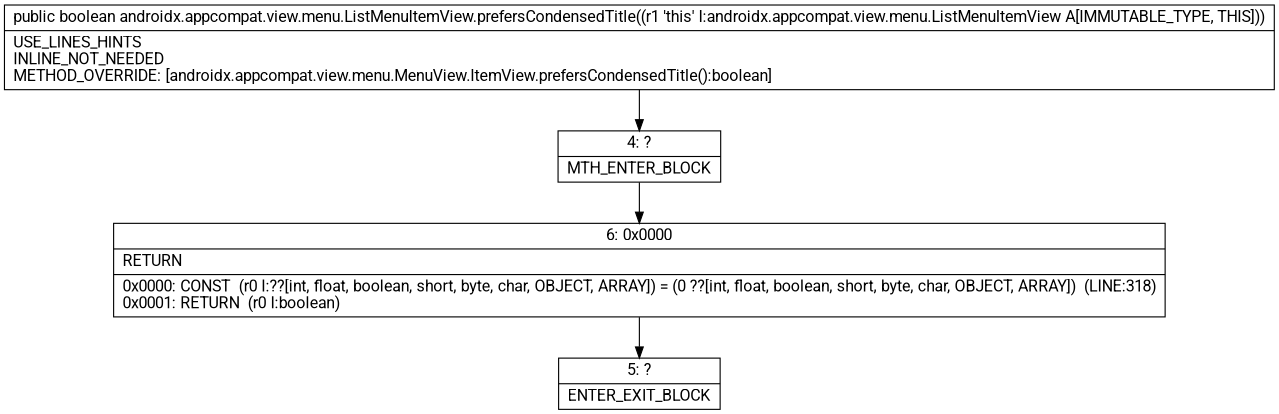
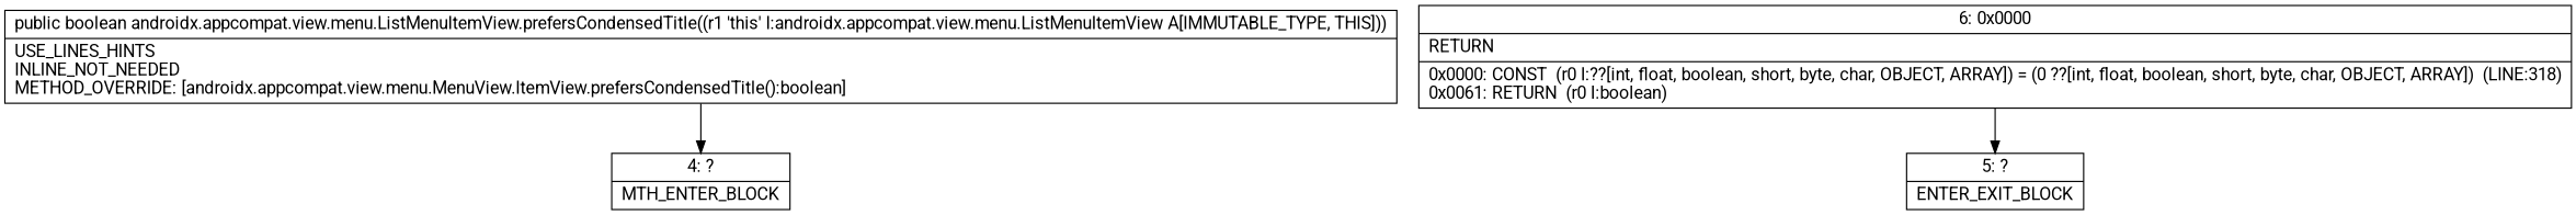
  digraph {
    fontname=Roboto
    node [fontname=Roboto shape=record]
    edge [fontname=Roboto]
    n1 [label="{4\:\ ?|MTH_ENTER_BLOCK\l}"]
-   n2 [label="{6\:\ 0x0000|RETURN\l|0x0000: CONST  (r0 I:??[int, float, boolean, short, byte, char, OBJECT, ARRAY]) = (0 ??[int, float, boolean, short, byte, char, OBJECT, ARRAY])  (LINE:318)\l0x0001: RETURN  (r0 I:boolean) \l}"]
+   n2 [label="{6\:\ 0x0000|RETURN\l|0x0000: CONST  (r0 I:??[int, float, boolean, short, byte, char, OBJECT, ARRAY]) = (0 ??[int, float, boolean, short, byte, char, OBJECT, ARRAY])  (LINE:318)\l0x0061: RETURN  (r0 I:boolean) \l}"]
    n3 [label="{5\:\ ?|ENTER_EXIT_BLOCK\l}"]
    n4 [label="{public boolean androidx.appcompat.view.menu.ListMenuItemView.prefersCondensedTitle((r1 'this' I:androidx.appcompat.view.menu.ListMenuItemView A[IMMUTABLE_TYPE, THIS]))  | USE_LINES_HINTS\lINLINE_NOT_NEEDED\lMETHOD_OVERRIDE: [androidx.appcompat.view.menu.MenuView.ItemView.prefersCondensedTitle():boolean]\l}"]
-   n1 -> n2
    n2 -> n3
    n4 -> n1
  }
